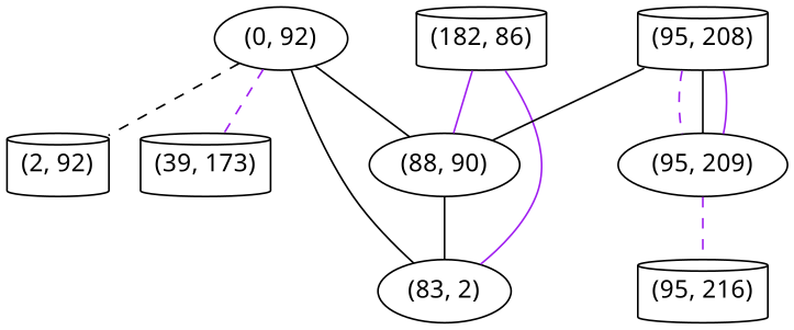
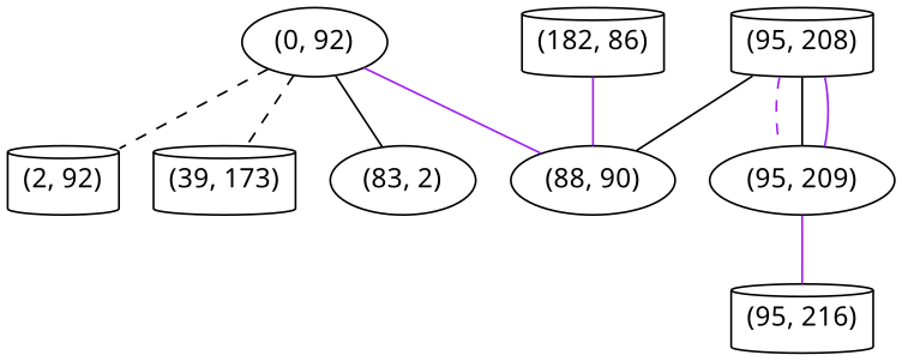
  graph {
    fontname="Noto Sans"
    node [fontname="Noto Sans" shape=cylinder]
    edge [color=black fontname="Noto Sans" style=solid weight=1]
    n1 [label="(0, 92)" shape=ellipse]
    "(2, 92)"
    "(39, 173)"
    "(88, 90)" [shape=ellipse]
    "(83, 2)" [shape=ellipse]
    "(182, 86)"
    "(95, 208)"
    "(95, 209)" [shape=ellipse]
    "(95, 216)"
    n1 -- "(2, 92)" [style=dashed]
-   n1 -- "(39, 173)" [color=purple style=dashed]
-   n1 -- "(88, 90)"
+   n1 -- "(39, 173)" [style=dashed]
+   n1 -- "(88, 90)" [color=purple]
    n1 -- "(83, 2)"
-   "(88, 90)" -- "(83, 2)"
    "(182, 86)" -- "(88, 90)" [color=purple]
-   "(182, 86)" -- "(83, 2)" [color=purple]
    "(95, 208)" -- "(88, 90)"
    "(95, 208)" -- "(95, 209)" [color=purple style=dashed]
    "(95, 208)" -- "(95, 209)"
    "(95, 208)" -- "(95, 209)" [color=purple]
-   "(95, 209)" -- "(95, 216)" [color=purple style=dashed]
+   "(95, 209)" -- "(95, 216)" [color=purple]
  }
